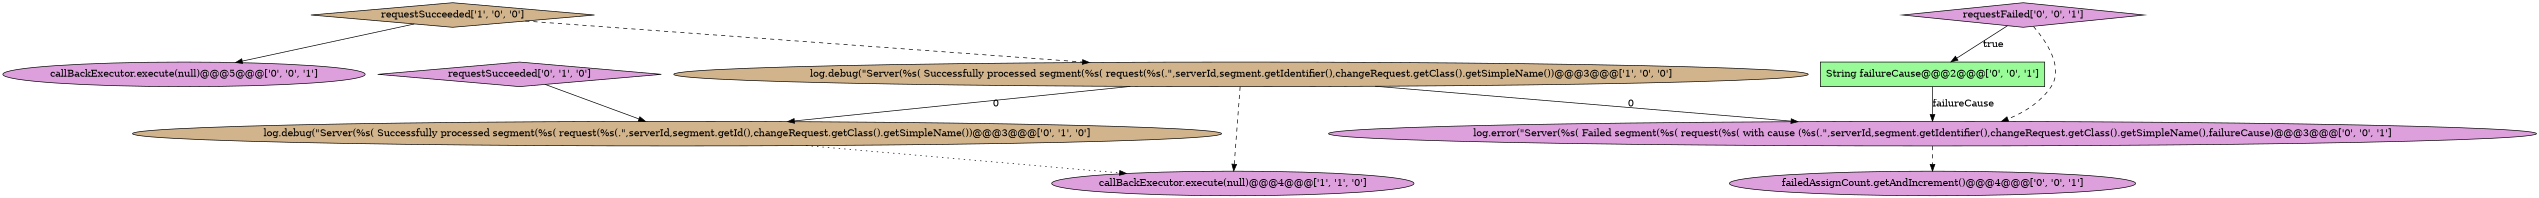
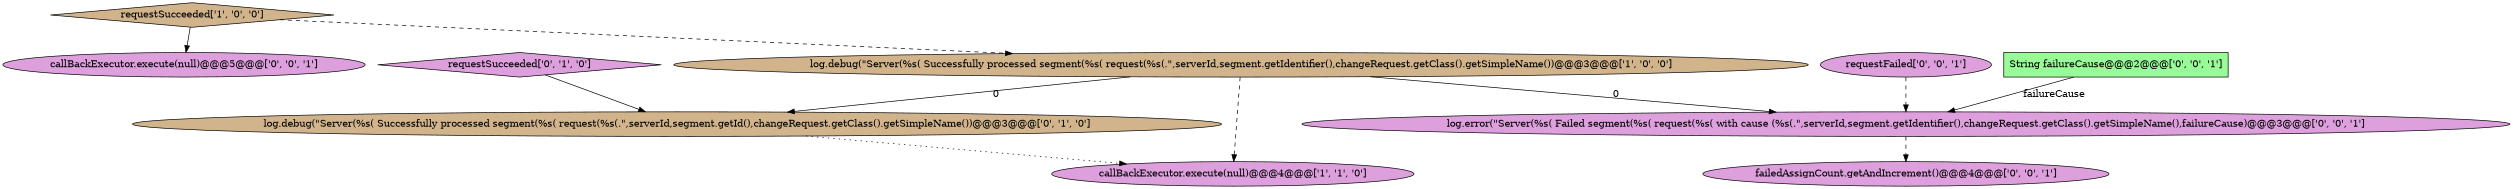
  digraph {
    node [fillcolor=plum shape=ellipse style=filled]
    edge [style=solid]
    n1 [label="callBackExecutor.execute(null)@@@5@@@['0', '0', '1']"]
-   n2 [label="requestFailed['0', '0', '1']" shape=diamond]
+   n2 [label="requestFailed['0', '0', '1']"]
    n3 [fillcolor=palegreen label="String failureCause@@@2@@@['0', '0', '1']" shape=box]
    n4 [label="log.error(\"Server(%s( Failed segment(%s( request(%s( with cause (%s(.\",serverId,segment.getIdentifier(),changeRequest.getClass().getSimpleName(),failureCause)@@@3@@@['0', '0', '1']"]
    n5 [label="failedAssignCount.getAndIncrement()@@@4@@@['0', '0', '1']"]
    n6 [fillcolor=tan label="log.debug(\"Server(%s( Successfully processed segment(%s( request(%s(.\",serverId,segment.getIdentifier(),changeRequest.getClass().getSimpleName())@@@3@@@['1', '0', '0']"]
    n7 [fillcolor=tan label="log.debug(\"Server(%s( Successfully processed segment(%s( request(%s(.\",serverId,segment.getId(),changeRequest.getClass().getSimpleName())@@@3@@@['0', '1', '0']"]
    n8 [label="callBackExecutor.execute(null)@@@4@@@['1', '1', '0']"]
    n9 [fillcolor=tan label="requestSucceeded['1', '0', '0']" shape=diamond]
    n10 [label="requestSucceeded['0', '1', '0']" shape=diamond]
-   n2 -> n3 [label=true]
    n2 -> n4 [style=dashed]
    n3 -> n4 [label=failureCause]
    n4 -> n5 [style=dashed]
    n6 -> n4 [label=0]
    n6 -> n7 [label=0]
    n6 -> n8 [style=dashed]
    n7 -> n8 [style=dotted]
    n9 -> n1
    n9 -> n6 [style=dashed]
    n10 -> n7
  }
